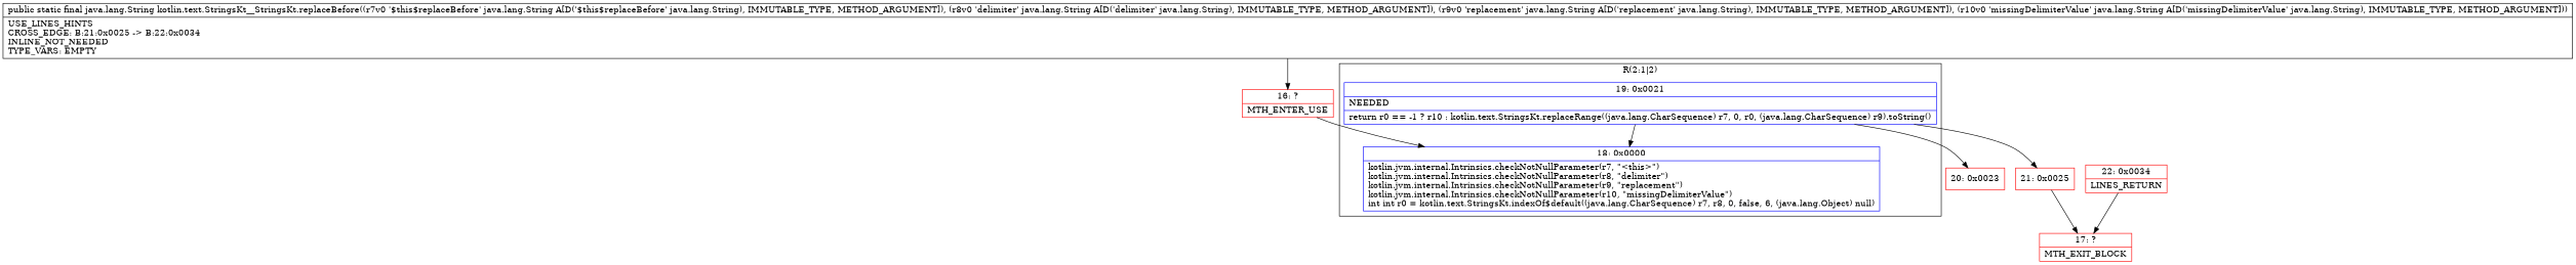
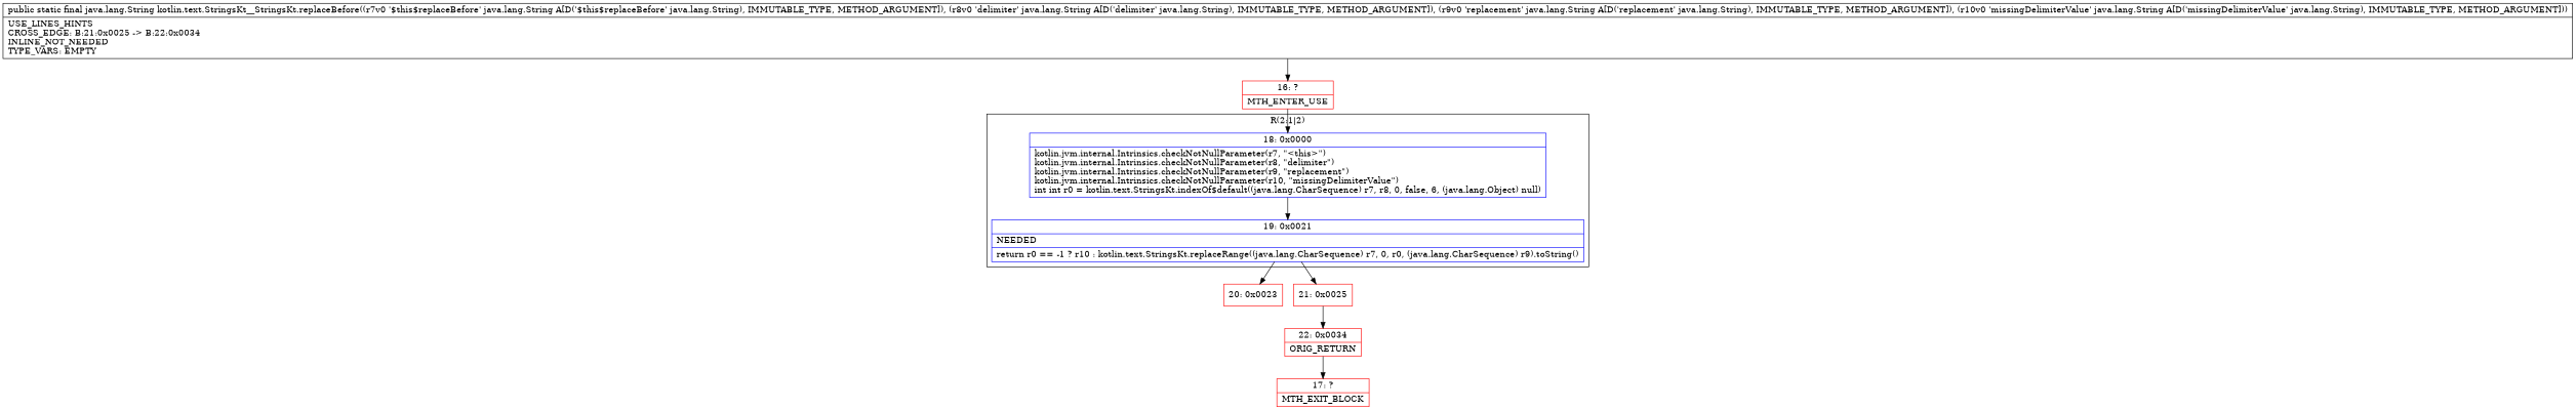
  digraph {
    node [color=red shape=record]
    n1 [color=blue label="{18\:\ 0x0000|kotlin.jvm.internal.Intrinsics.checkNotNullParameter(r7, \"\<this\>\")\lkotlin.jvm.internal.Intrinsics.checkNotNullParameter(r8, \"delimiter\")\lkotlin.jvm.internal.Intrinsics.checkNotNullParameter(r9, \"replacement\")\lkotlin.jvm.internal.Intrinsics.checkNotNullParameter(r10, \"missingDelimiterValue\")\lint int r0 = kotlin.text.StringsKt.indexOf$default((java.lang.CharSequence) r7, r8, 0, false, 6, (java.lang.Object) null)\l}"]
    n2 [color=blue label="{19\:\ 0x0021|NEEDED\l|return r0 == \-1 ? r10 : kotlin.text.StringsKt.replaceRange((java.lang.CharSequence) r7, 0, r0, (java.lang.CharSequence) r9).toString()\l}"]
    n3 [label="{20\:\ 0x0023}"]
    n4 [label="{21\:\ 0x0025}"]
-   n5 [label="{22\:\ 0x0034|LINES_RETURN\l}"]
+   n5 [label="{22\:\ 0x0034|ORIG_RETURN\l}"]
    n6 [label="{16\:\ ?|MTH_ENTER_USE\l}"]
    n7 [label="{17\:\ ?|MTH_EXIT_BLOCK\l}"]
    n8 [label="{public static final java.lang.String kotlin.text.StringsKt__StringsKt.replaceBefore((r7v0 '$this$replaceBefore' java.lang.String A[D('$this$replaceBefore' java.lang.String), IMMUTABLE_TYPE, METHOD_ARGUMENT]), (r8v0 'delimiter' java.lang.String A[D('delimiter' java.lang.String), IMMUTABLE_TYPE, METHOD_ARGUMENT]), (r9v0 'replacement' java.lang.String A[D('replacement' java.lang.String), IMMUTABLE_TYPE, METHOD_ARGUMENT]), (r10v0 'missingDelimiterValue' java.lang.String A[D('missingDelimiterValue' java.lang.String), IMMUTABLE_TYPE, METHOD_ARGUMENT]))  | USE_LINES_HINTS\lCROSS_EDGE: B:21:0x0025 \-\> B:22:0x0034\lINLINE_NOT_NEEDED\lTYPE_VARS: EMPTY\l}" color=""]
    subgraph cluster_1 {
      label="R(2:1|2)"
      n1
      n2
    }
-   n2 -> n1
+   n1 -> n2
    n2 -> n3
    n2 -> n4
-   n4 -> n7
+   n4 -> n5
    n5 -> n7
    n6 -> n1
    n8 -> n6
  }
